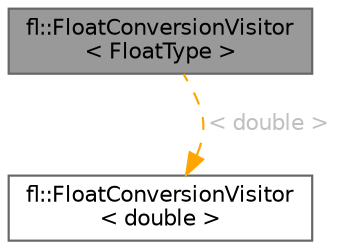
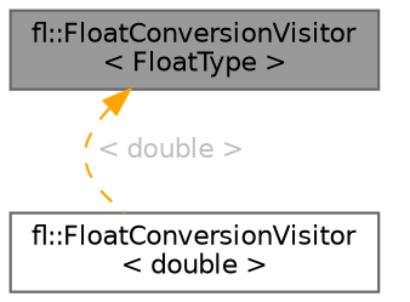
  digraph {
    node [color=gray40 fontname=Helvetica fontsize=10 shape=box style=filled]
    n1 [fillcolor=grey60 fontcolor=black height=0.2 label="fl::FloatConversionVisitor\l\< FloatType \>" width=0.4]
    n2 [fillcolor=white height=0.2 label="fl::FloatConversionVisitor\l\< double \>" width=0.4]
-   n2 -> n1 [color=orange dir=back fontcolor=grey fontname=Helvetica fontsize=10 label=" \< double \>" labelfontname=Helvetica labelfontsize=10 style=dashed]
+   n1 -> n2 [color=orange dir=back fontcolor=grey fontname=Helvetica fontsize=10 label=" \< double \>" labelfontname=Helvetica labelfontsize=10 style=dashed]
  }
